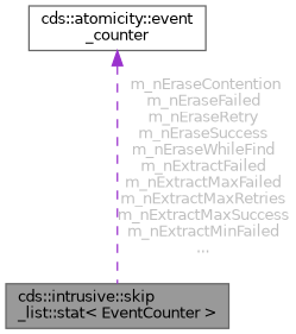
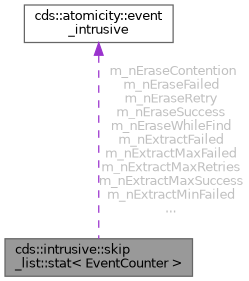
  digraph {
    node [color=gray40 fontname=Helvetica fontsize=10 shape=box style=filled]
    n1 [fillcolor=grey60 fontcolor=black height=0.2 label="cds::intrusive::skip\l_list::stat\< EventCounter \>" width=0.4]
-   n2 [fillcolor=white height=0.2 label="cds::atomicity::event\l_counter" width=0.4]
+   n2 [fillcolor=white height=0.2 label="cds::atomicity::event\l_intrusive" width=0.4]
    n2 -> n1 [color=darkorchid3 dir=back fontcolor=grey fontname=Helvetica fontsize=10 label=" m_nEraseContention\nm_nEraseFailed\nm_nEraseRetry\nm_nEraseSuccess\nm_nEraseWhileFind\nm_nExtractFailed\nm_nExtractMaxFailed\nm_nExtractMaxRetries\nm_nExtractMaxSuccess\nm_nExtractMinFailed\n..." labelfontname=Helvetica labelfontsize=10 style=dashed]
  }
